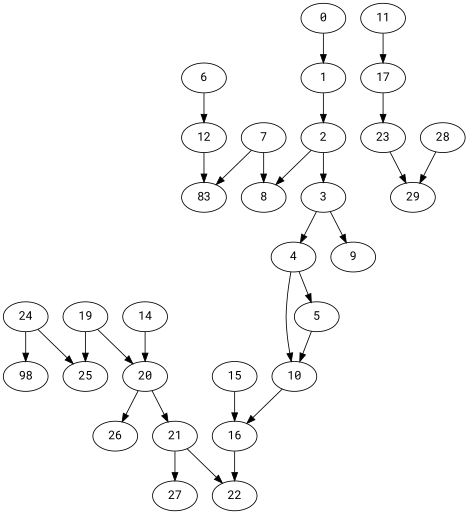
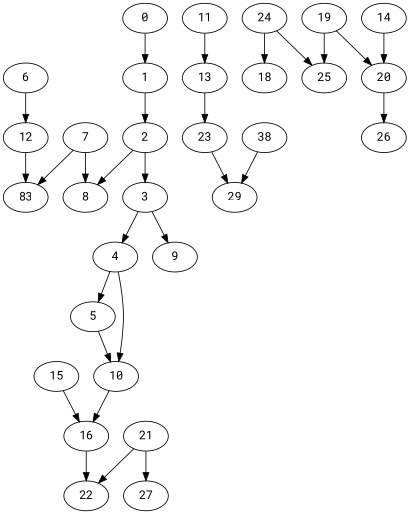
  digraph {
    fontname="Roboto Mono"
    node [fontname="Roboto Mono"]
    edge [fontname="Roboto Mono"]
    4
    5
    10
    16
    11
-   17
+   17 [label=13]
    2
    3
    8
    9
-   28
+   28 [label=38]
    29
    23
    22
    19
    25
    20
    21
    26
    27
    0
    1
    24
-   18 [label=98]
+   18
    7
    n26 [label=83]
    15
    6
    12
    14
    4 -> 5
    4 -> 10
    5 -> 10
    10 -> 16
    16 -> 22
    11 -> 17
    17 -> 23
    2 -> 3
    2 -> 8
    3 -> 4
    3 -> 9
    28 -> 29
    23 -> 29
    19 -> 25
    19 -> 20
-   20 -> 21
    20 -> 26
    21 -> 22
    21 -> 27
    0 -> 1
    1 -> 2
    24 -> 25
    24 -> 18
    7 -> 8
    7 -> n26
    15 -> 16
    6 -> 12
    12 -> n26
    14 -> 20
  }
